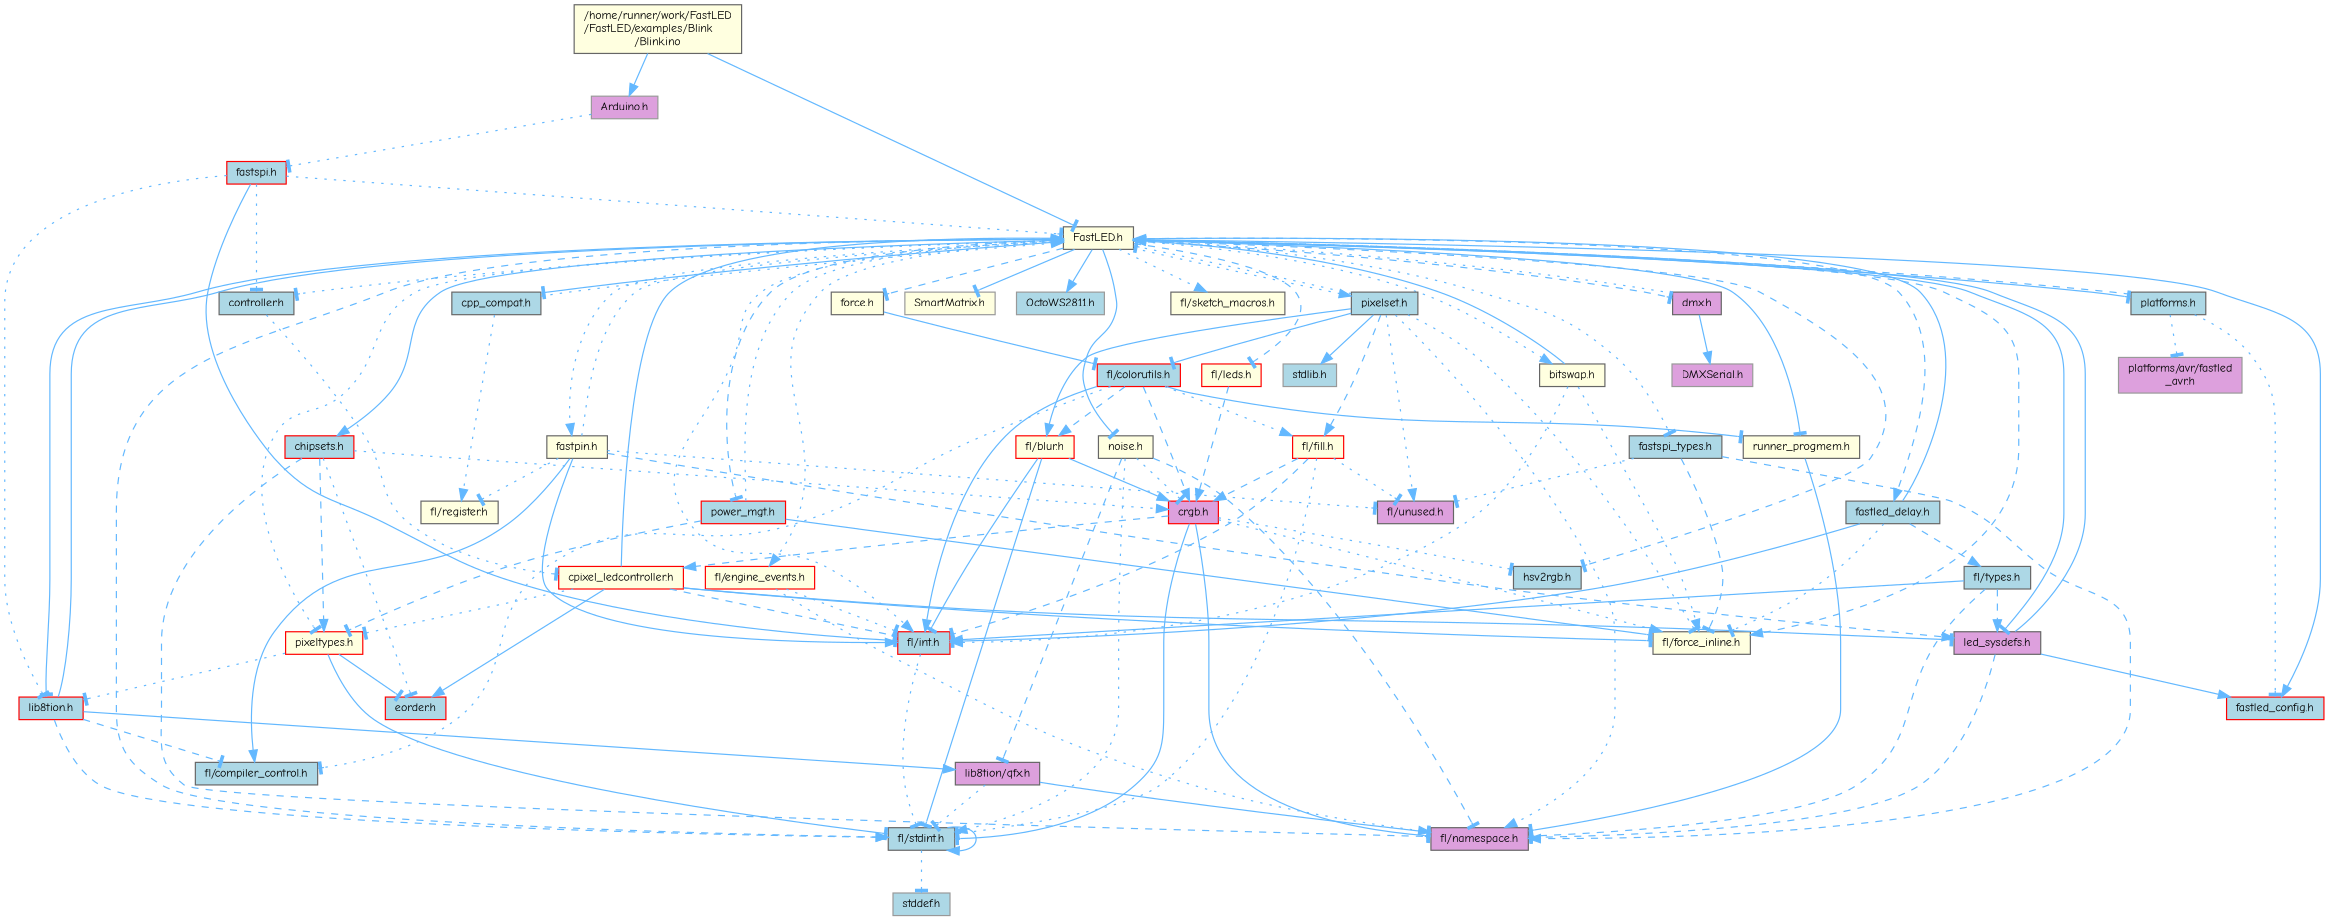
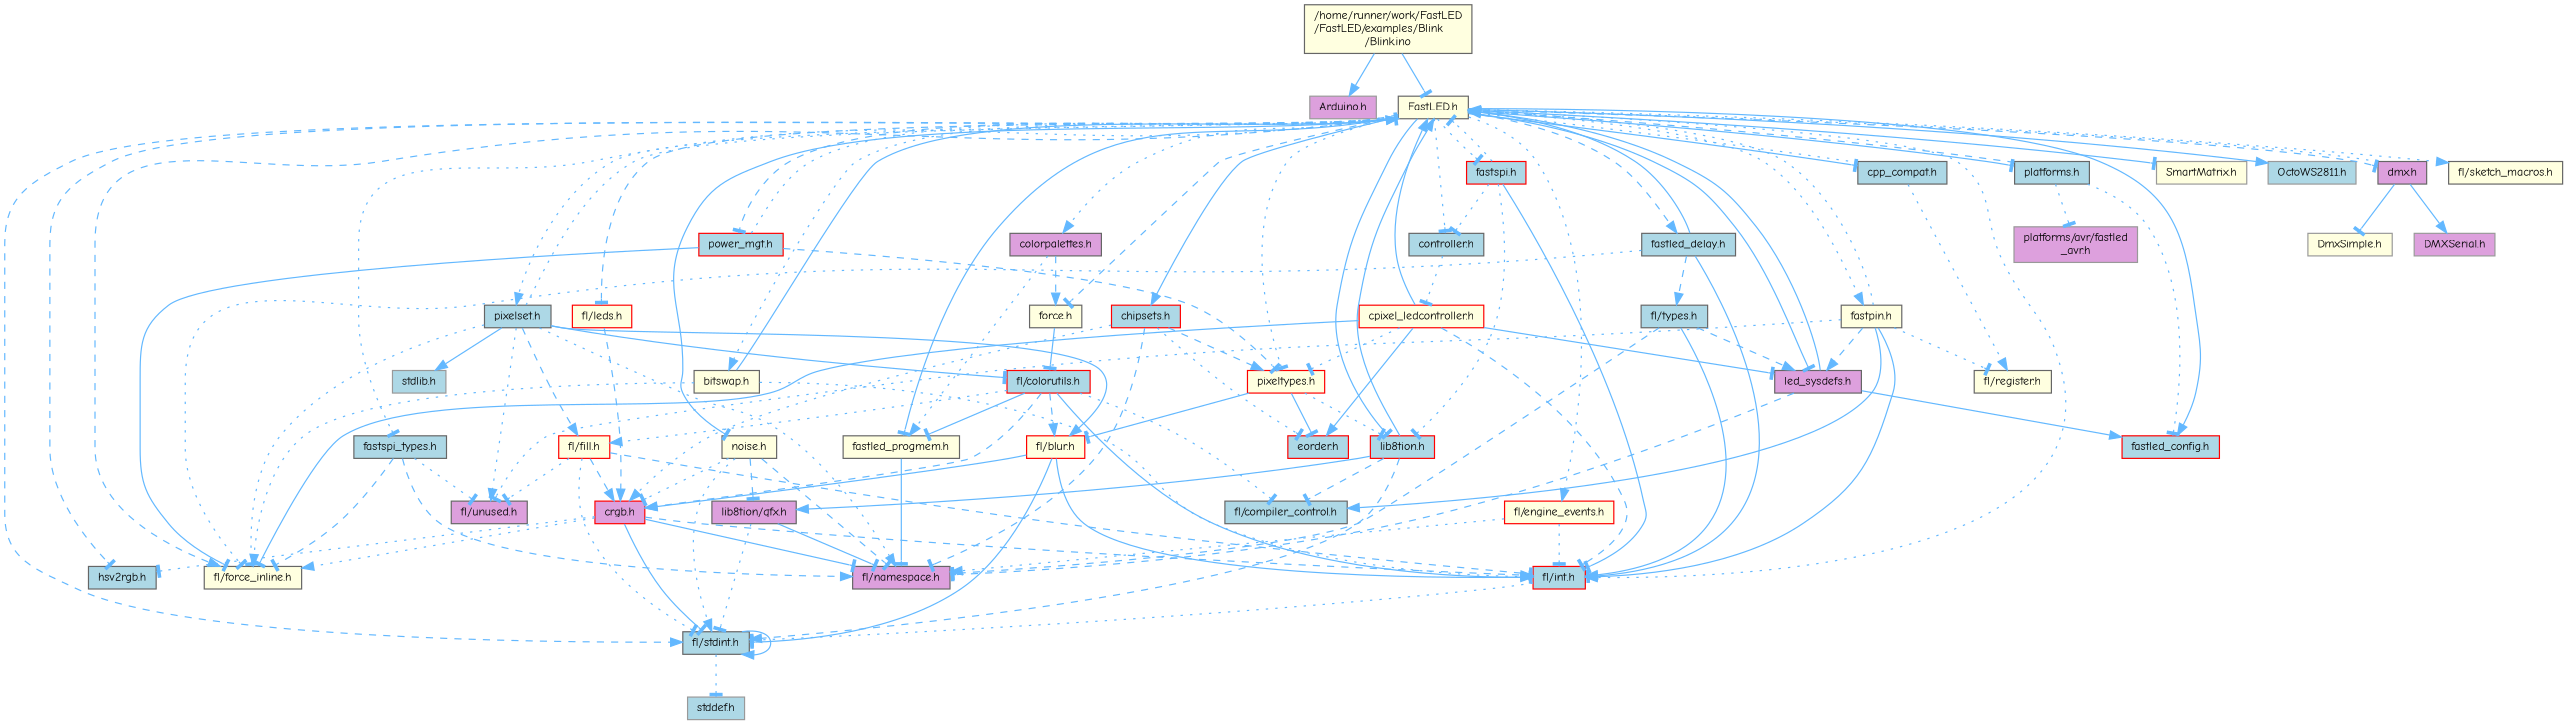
  digraph {
    fontname="Comic Neue"
    node [color=grey40 fillcolor=lightblue fontname="Comic Neue" fontsize=10 shape=box style=filled]
    edge [arrowhead=tee color=steelblue1 fontname="Comic Neue" fontsize=10 labelfontname=Helvetica labelfontsize=10 style=dotted]
    n1 [color=gray40 fillcolor=lightyellow fontcolor=black height=0.2 label="/home/runner/work/FastLED\l/FastLED/examples/Blink\l/Blink.ino" width=0.4]
    n2 [color=grey60 fillcolor=plum height=0.2 label="Arduino.h" width=0.4]
    n3 [fillcolor=lightyellow height=0.2 label="FastLED.h" width=0.4]
    n4 [height=0.2 label="fl/stdint.h" width=0.4]
    n5 [color=grey60 fillcolor=lightyellow height=0.2 label="SmartMatrix.h" width=0.4]
    n6 [color=grey60 height=0.2 label="OctoWS2811.h" width=0.4]
    n7 [fillcolor=lightyellow height=0.2 label="fl/force_inline.h" width=0.4]
    n8 [height=0.2 label="cpp_compat.h" width=0.4]
    n9 [color=red height=0.2 label="fastled_config.h" width=0.4]
    n10 [fillcolor=plum height=0.2 label="led_sysdefs.h" width=0.4]
    n11 [height=0.2 label="fastled_delay.h" width=0.4]
    n12 [color=red height=0.2 label="fl/int.h" width=0.4]
    n13 [fillcolor=lightyellow height=0.2 label="bitswap.h" width=0.4]
    n14 [height=0.2 label="controller.h" width=0.4]
    n15 [color=red fillcolor=lightyellow height=0.2 label="pixeltypes.h" width=0.4]
    n16 [color=red height=0.2 label="lib8tion.h" width=0.4]
    n17 [fillcolor=lightyellow height=0.2 label="fastpin.h" width=0.4]
    n18 [height=0.2 label="fastspi_types.h" width=0.4]
    n19 [fillcolor=plum height=0.2 label="dmx.h" width=0.4]
    n20 [height=0.2 label="platforms.h" width=0.4]
-   n21 [fillcolor=lightyellow height=0.2 label="runner_progmem.h" width=0.4]
+   n21 [fillcolor=lightyellow height=0.2 label="fastled_progmem.h" width=0.4]
    n22 [height=0.2 label="hsv2rgb.h" width=0.4]
    n23 [fillcolor=lightyellow height=0.2 label="force.h" width=0.4]
    n24 [height=0.2 label="pixelset.h" width=0.4]
+   n25 [fillcolor=plum height=0.2 label="colorpalettes.h" width=0.4]
    n26 [fillcolor=lightyellow height=0.2 label="noise.h" width=0.4]
    n27 [color=red height=0.2 label="power_mgt.h" width=0.4]
    n28 [color=red height=0.2 label="fastspi.h" width=0.4]
    n29 [color=red height=0.2 label="chipsets.h" width=0.4]
    n30 [color=red fillcolor=lightyellow height=0.2 label="fl/engine_events.h" width=0.4]
    n31 [color=red fillcolor=lightyellow height=0.2 label="fl/leds.h" width=0.4]
    n32 [fillcolor=lightyellow height=0.2 label="fl/sketch_macros.h" width=0.4]
    n33 [color=grey60 height=0.2 label="stddef.h" width=0.4]
    n34 [fillcolor=lightyellow height=0.2 label="fl/register.h" width=0.4]
    n35 [fillcolor=plum height=0.2 label="fl/namespace.h" width=0.4]
    n36 [height=0.2 label="fl/types.h" width=0.4]
    n37 [color=red fillcolor=lightyellow height=0.2 label="cpixel_ledcontroller.h" width=0.4]
    n38 [color=red height=0.2 label="eorder.h" width=0.4]
    n39 [height=0.2 label="fl/compiler_control.h" width=0.4]
    n40 [fillcolor=plum height=0.2 label="lib8tion/qfx.h" width=0.4]
    n41 [fillcolor=plum height=0.2 label="fl/unused.h" width=0.4]
+   n42 [color=grey60 fillcolor=lightyellow height=0.2 label="DmxSimple.h" width=0.4]
    n43 [color=grey60 fillcolor=plum height=0.2 label="DMXSerial.h" width=0.4]
    n44 [color=grey60 fillcolor=plum height=0.2 label="platforms/avr/fastled\l_avr.h" width=0.4]
    n45 [color=red height=0.2 label="fl/colorutils.h" width=0.4]
    n46 [color=red fillcolor=lightyellow height=0.2 label="fl/blur.h" width=0.4]
    n47 [color=red fillcolor=lightyellow height=0.2 label="fl/fill.h" width=0.4]
    n48 [color=grey60 height=0.2 label="stdlib.h" width=0.4]
    n49 [color=red fillcolor=plum height=0.2 label="crgb.h" width=0.4]
    n1 -> n2 [arrowhead=normal style=solid]
    n1 -> n3 [style=solid]
    n3 -> n4 [arrowhead=normal style=dashed]
    n3 -> n5 [style=solid]
    n3 -> n6 [arrowhead=normal style=solid]
    n3 -> n7 [arrowhead=normal style=dashed]
    n3 -> n8 [style=solid]
    n3 -> n9 [arrowhead=normal style=solid]
    n3 -> n10 [style=solid]
    n3 -> n11 [arrowhead=normal style=dashed]
    n3 -> n12 [arrowhead=normal]
    n3 -> n13 [arrowhead=normal]
    n3 -> n14
    n3 -> n15
    n3 -> n16 [style=solid]
    n3 -> n17 [arrowhead=normal]
    n3 -> n18
    n3 -> n19 [style=dashed]
    n3 -> n20 [style=solid]
    n3 -> n21 [style=solid]
    n3 -> n22 [style=dashed]
    n3 -> n23 [style=dashed]
    n3 -> n24 [arrowhead=normal]
+   n3 -> n25 [arrowhead=normal]
    n3 -> n26 [style=solid]
    n3 -> n27 [style=dashed]
-   n2 -> n28
+   n3 -> n28
    n3 -> n29 [arrowhead=normal style=solid]
    n3 -> n30 [arrowhead=normal]
    n3 -> n31 [style=dashed]
    n3 -> n32 [arrowhead=normal]
    n4 -> n4 [arrowhead=normal style=solid]
    n4 -> n33
    n8 -> n3 [arrowhead=normal]
    n8 -> n34 [arrowhead=normal]
    n10 -> n3 [arrowhead=normal style=solid]
    n10 -> n9 [arrowhead=normal style=solid]
    n10 -> n35 [style=dashed]
    n11 -> n3 [arrowhead=normal style=solid]
    n11 -> n7
    n11 -> n12 [style=solid]
    n11 -> n36 [arrowhead=normal style=dashed]
    n12 -> n4
    n13 -> n3 [arrowhead=normal style=solid]
    n13 -> n7 [arrowhead=normal]
    n13 -> n12 [arrowhead=normal]
    n14 -> n37
-   n15 -> n4 [style=solid]
+   n15 -> n46 [style=solid]
    n15 -> n16
    n15 -> n38 [style=solid]
    n16 -> n3 [arrowhead=normal style=solid]
    n16 -> n4 [arrowhead=normal style=dashed]
    n16 -> n39 [style=dashed]
    n16 -> n40 [arrowhead=normal style=solid]
    n17 -> n3 [arrowhead=normal]
    n17 -> n10 [arrowhead=normal style=dashed]
    n17 -> n12 [arrowhead=normal style=solid]
    n17 -> n34
    n17 -> n39 [arrowhead=normal style=solid]
    n17 -> n41
    n18 -> n7 [style=dashed]
    n18 -> n35 [arrowhead=normal style=dashed]
    n18 -> n41
    n19 -> n3 [arrowhead=normal]
+   n19 -> n42 [style=solid]
    n19 -> n43 [arrowhead=normal style=solid]
    n20 -> n3 [arrowhead=normal style=dashed]
    n20 -> n9
    n20 -> n44
    n21 -> n35 [style=solid]
    n23 -> n45 [style=solid]
    n24 -> n3
    n24 -> n7
    n24 -> n35 [arrowhead=normal]
    n24 -> n41 [arrowhead=normal]
    n24 -> n45 [style=solid]
    n24 -> n46 [arrowhead=normal style=solid]
    n24 -> n47 [arrowhead=normal style=dashed]
    n24 -> n48 [arrowhead=normal style=solid]
+   n25 -> n21 [arrowhead=normal]
+   n25 -> n23 [arrowhead=normal style=dashed]
    n26 -> n4 [arrowhead=normal]
    n26 -> n35 [style=dashed]
    n26 -> n40 [style=dashed]
    n26 -> n49
    n27 -> n3 [arrowhead=normal]
    n27 -> n7 [style=solid]
    n27 -> n15 [style=dashed]
    n28 -> n3
    n28 -> n12 [style=solid]
    n28 -> n14
    n28 -> n16
    n29 -> n15 [arrowhead=normal style=dashed]
    n29 -> n35 [style=dashed]
    n29 -> n38
    n29 -> n49 [arrowhead=normal]
    n30 -> n12
    n30 -> n35 [arrowhead=normal]
    n31 -> n49 [arrowhead=normal style=dashed]
    n36 -> n10 [arrowhead=normal style=dashed]
    n36 -> n12 [arrowhead=normal style=solid]
    n36 -> n35 [style=dashed]
    n37 -> n3 [arrowhead=normal style=solid]
    n37 -> n7 [style=solid]
    n37 -> n10 [style=solid]
    n37 -> n12 [style=dashed]
    n37 -> n15
    n37 -> n38 [arrowhead=normal style=solid]
    n40 -> n4
    n40 -> n35 [style=solid]
    n45 -> n12 [arrowhead=normal style=solid]
    n45 -> n21 [style=solid]
    n45 -> n39
    n45 -> n46 [arrowhead=normal style=dashed]
    n45 -> n47 [arrowhead=normal]
    n45 -> n49 [arrowhead=normal style=dashed]
    n46 -> n4 [style=solid]
    n46 -> n12 [style=solid]
    n46 -> n49 [arrowhead=normal style=solid]
    n47 -> n4
    n47 -> n12 [style=dashed]
    n47 -> n41
    n47 -> n49 [arrowhead=normal style=dashed]
    n49 -> n4 [style=solid]
    n49 -> n7 [arrowhead=normal]
-   n49 -> n37 [arrowhead=normal style=dashed]
+   n49 -> n12 [arrowhead=normal style=dashed]
    n49 -> n22
    n49 -> n35 [style=solid]
  }
